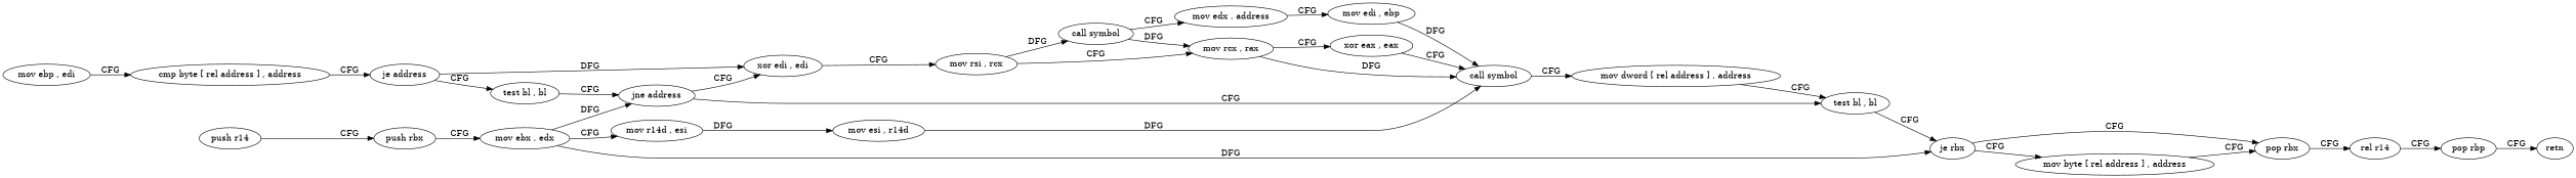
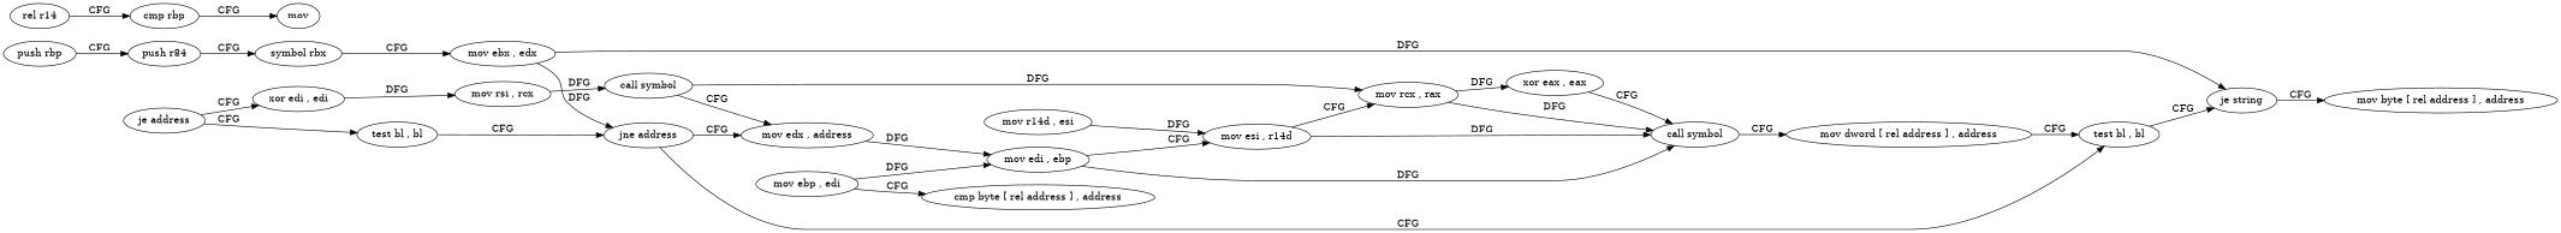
  digraph {
    rankdir=LR
-   n2 [label="push r14"]
-   n3 [label="push rbx"]
+   n1 [label="push rbp"]
+   n2 [label="push r84"]
+   n3 [label="symbol rbx"]
    n4 [label="mov ebx , edx"]
    n5 [label="mov r14d , esi"]
    n6 [label="jne address"]
-   n7 [label="je rbx"]
+   n7 [label="je string"]
    n8 [label="mov esi , r14d"]
    n9 [label="xor edi , edi"]
    n10 [label="test bl , bl"]
-   n11 [label="pop rbx"]
    n12 [label="mov byte [ rel address ] , address"]
    n13 [label="mov ebp , edi"]
    n14 [label="cmp byte [ rel address ] , address"]
    n15 [label="mov edi , ebp"]
    n16 [label="mov rcx , rax"]
    n17 [label="call symbol"]
    n18 [label="je address"]
    n19 [label="test bl , bl"]
    n20 [label="mov rsi , rcx"]
    n21 [label="call symbol"]
    n22 [label="mov edx , address"]
    n23 [label="xor eax , eax"]
    n24 [label="mov dword [ rel address ] , address"]
    n25 [label="rel r14"]
-   n26 [label="pop rbp"]
-   n27 [label=retn]
+   n26 [label="cmp rbp"]
+   n27 [label=mov]
+   n1 -> n2 [label=CFG]
    n2 -> n3 [label=CFG]
    n3 -> n4 [label=CFG]
-   n4 -> n5 [label=CFG]
    n4 -> n6 [label=DFG]
    n4 -> n7 [label=DFG]
    n5 -> n8 [label=DFG]
-   n6 -> n9 [label=CFG]
+   n6 -> n22 [label=CFG]
    n6 -> n10 [label=CFG]
-   n7 -> n11 [label=CFG]
    n7 -> n12 [label=CFG]
-   n20 -> n16 [label=CFG]
+   n8 -> n16 [label=CFG]
    n8 -> n17 [label=DFG]
-   n9 -> n20 [label=CFG]
+   n9 -> n20 [label=DFG]
    n10 -> n7 [label=CFG]
-   n11 -> n25 [label=CFG]
-   n12 -> n11 [label=CFG]
    n13 -> n14 [label=CFG]
-   n14 -> n18 [label=CFG]
+   n13 -> n15 [label=DFG]
+   n15 -> n8 [label=CFG]
    n15 -> n17 [label=DFG]
    n16 -> n17 [label=DFG]
-   n16 -> n23 [label=CFG]
+   n16 -> n23 [label=DFG]
    n17 -> n24 [label=CFG]
-   n18 -> n9 [label=DFG]
+   n18 -> n9 [label=CFG]
    n18 -> n19 [label=CFG]
    n19 -> n6 [label=CFG]
    n20 -> n21 [label=DFG]
    n21 -> n16 [label=DFG]
    n21 -> n22 [label=CFG]
-   n22 -> n15 [label=CFG]
+   n22 -> n15 [label=DFG]
    n23 -> n17 [label=CFG]
    n24 -> n10 [label=CFG]
    n25 -> n26 [label=CFG]
    n26 -> n27 [label=CFG]
  }
